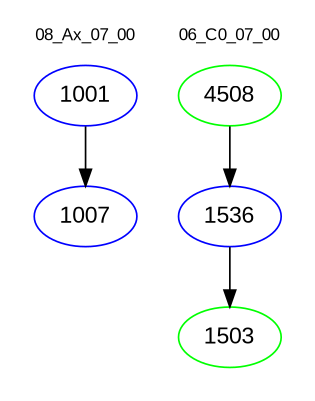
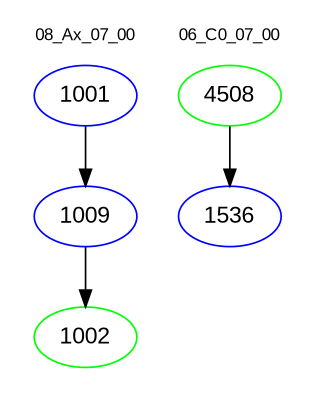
  digraph {
    fontname="Liberation Sans"
    node [color=blue fontname="Liberation Sans"]
    edge [color=black fontname="Liberation Sans"]
    n1 [label=1001]
-   n2 [label=1007]
+   n2 [label=1009]
+   n3 [color=green label=1002]
    n4 [color=green label=4508]
    n5 [label=1536]
-   n6 [color=green label=1503]
    subgraph cluster_1 {
      color=white
      fontsize=10
      label="08_Ax_07_00"
      n1
      n2
+     n3
    }
    subgraph cluster_2 {
      color=white
      fontsize=10
      label="06_C0_07_00"
      n4
      n5
-     n6
    }
    n1 -> n2
+   n2 -> n3
    n4 -> n5
-   n5 -> n6
  }
